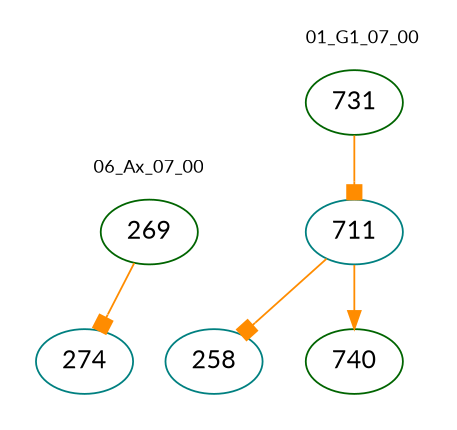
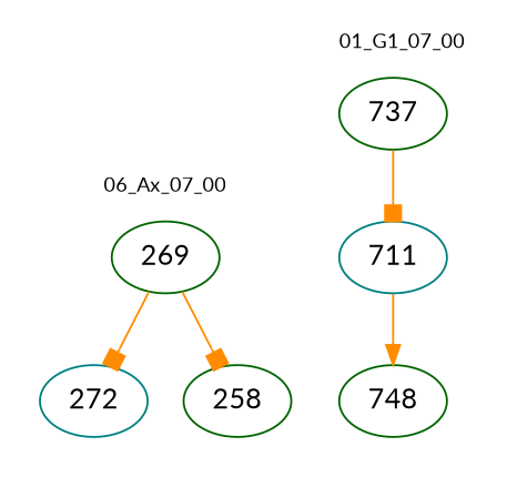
  digraph {
    fontname=Lato
    node [color=darkgreen fontname=Lato]
    edge [arrowhead=box color=darkorange fontname=Lato]
    n1 [label=269]
-   n2 [color=teal label=258]
-   n3 [color=teal label=274]
-   n4 [label=731]
+   n2 [label=258]
+   n3 [color=teal label=272]
+   n4 [label=737]
    n5 [color=teal label=711]
-   n6 [label=740]
+   n6 [label=748]
    subgraph cluster_1 {
      color=white
      fontsize=10
      label="06_Ax_07_00"
      n1
      n2
      n3
    }
    subgraph cluster_2 {
      color=white
      fontsize=10
      label="01_G1_07_00"
      n4
      n5
      n6
    }
-   n5 -> n2
+   n1 -> n2
    n1 -> n3
    n4 -> n5
    n5 -> n6 [arrowhead=normal]
  }
